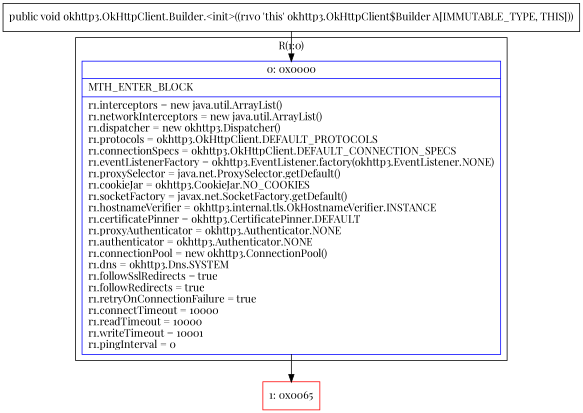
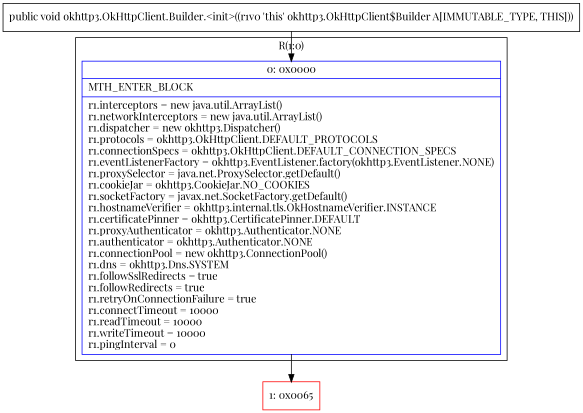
  digraph {
    fontname="Playfair Display"
    node [shape=record fontname="Playfair Display"]
    edge [fontname="Playfair Display"]
-   n1 [color=blue label="{0\:\ 0x0000|MTH_ENTER_BLOCK\l|r1.interceptors = new java.util.ArrayList()\lr1.networkInterceptors = new java.util.ArrayList()\lr1.dispatcher = new okhttp3.Dispatcher()\lr1.protocols = okhttp3.OkHttpClient.DEFAULT_PROTOCOLS\lr1.connectionSpecs = okhttp3.OkHttpClient.DEFAULT_CONNECTION_SPECS\lr1.eventListenerFactory = okhttp3.EventListener.factory(okhttp3.EventListener.NONE)\lr1.proxySelector = java.net.ProxySelector.getDefault()\lr1.cookieJar = okhttp3.CookieJar.NO_COOKIES\lr1.socketFactory = javax.net.SocketFactory.getDefault()\lr1.hostnameVerifier = okhttp3.internal.tls.OkHostnameVerifier.INSTANCE\lr1.certificatePinner = okhttp3.CertificatePinner.DEFAULT\lr1.proxyAuthenticator = okhttp3.Authenticator.NONE\lr1.authenticator = okhttp3.Authenticator.NONE\lr1.connectionPool = new okhttp3.ConnectionPool()\lr1.dns = okhttp3.Dns.SYSTEM\lr1.followSslRedirects = true\lr1.followRedirects = true\lr1.retryOnConnectionFailure = true\lr1.connectTimeout = 10000\lr1.readTimeout = 10000\lr1.writeTimeout = 10001\lr1.pingInterval = 0\l}"]
+   n1 [color=blue label="{0\:\ 0x0000|MTH_ENTER_BLOCK\l|r1.interceptors = new java.util.ArrayList()\lr1.networkInterceptors = new java.util.ArrayList()\lr1.dispatcher = new okhttp3.Dispatcher()\lr1.protocols = okhttp3.OkHttpClient.DEFAULT_PROTOCOLS\lr1.connectionSpecs = okhttp3.OkHttpClient.DEFAULT_CONNECTION_SPECS\lr1.eventListenerFactory = okhttp3.EventListener.factory(okhttp3.EventListener.NONE)\lr1.proxySelector = java.net.ProxySelector.getDefault()\lr1.cookieJar = okhttp3.CookieJar.NO_COOKIES\lr1.socketFactory = javax.net.SocketFactory.getDefault()\lr1.hostnameVerifier = okhttp3.internal.tls.OkHostnameVerifier.INSTANCE\lr1.certificatePinner = okhttp3.CertificatePinner.DEFAULT\lr1.proxyAuthenticator = okhttp3.Authenticator.NONE\lr1.authenticator = okhttp3.Authenticator.NONE\lr1.connectionPool = new okhttp3.ConnectionPool()\lr1.dns = okhttp3.Dns.SYSTEM\lr1.followSslRedirects = true\lr1.followRedirects = true\lr1.retryOnConnectionFailure = true\lr1.connectTimeout = 10000\lr1.readTimeout = 10000\lr1.writeTimeout = 10000\lr1.pingInterval = 0\l}"]
    n2 [color=red label="{1\:\ 0x0065}"]
    n3 [label="{public void okhttp3.OkHttpClient.Builder.\<init\>((r1v0 'this' okhttp3.OkHttpClient$Builder A[IMMUTABLE_TYPE, THIS])) }"]
    subgraph cluster_1 {
      label="R(1:0)"
      n1
    }
    n1 -> n2
    n3 -> n1
  }
